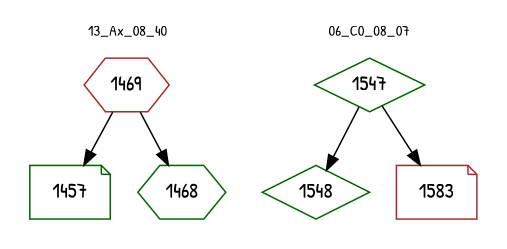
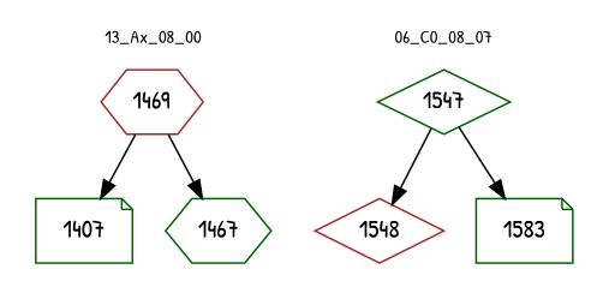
  digraph {
    fontname="Patrick Hand"
    node [color=brown fontname="Patrick Hand" shape=hexagon]
    edge [color=black fontname="Patrick Hand"]
    n1 [label=1469]
-   n2 [color=darkgreen label=1457 shape=note]
-   n3 [color=darkgreen label=1468]
+   n2 [color=darkgreen label=1407 shape=note]
+   n3 [color=darkgreen label=1467]
    n4 [color=darkgreen label=1547 shape=diamond]
-   n5 [color=darkgreen label=1548 shape=diamond]
-   n6 [label=1583 shape=note]
+   n5 [label=1548 shape=diamond]
+   n6 [color=darkgreen label=1583 shape=note]
    subgraph cluster_1 {
      color=white
      fontsize=10
-     label="13_Ax_08_40"
+     label="13_Ax_08_00"
      n1
      n2
      n3
    }
    subgraph cluster_2 {
      color=white
      fontsize=10
      label="06_C0_08_07"
      n4
      n5
      n6
    }
    n1 -> n2
    n1 -> n3
    n4 -> n5
    n4 -> n6
  }
